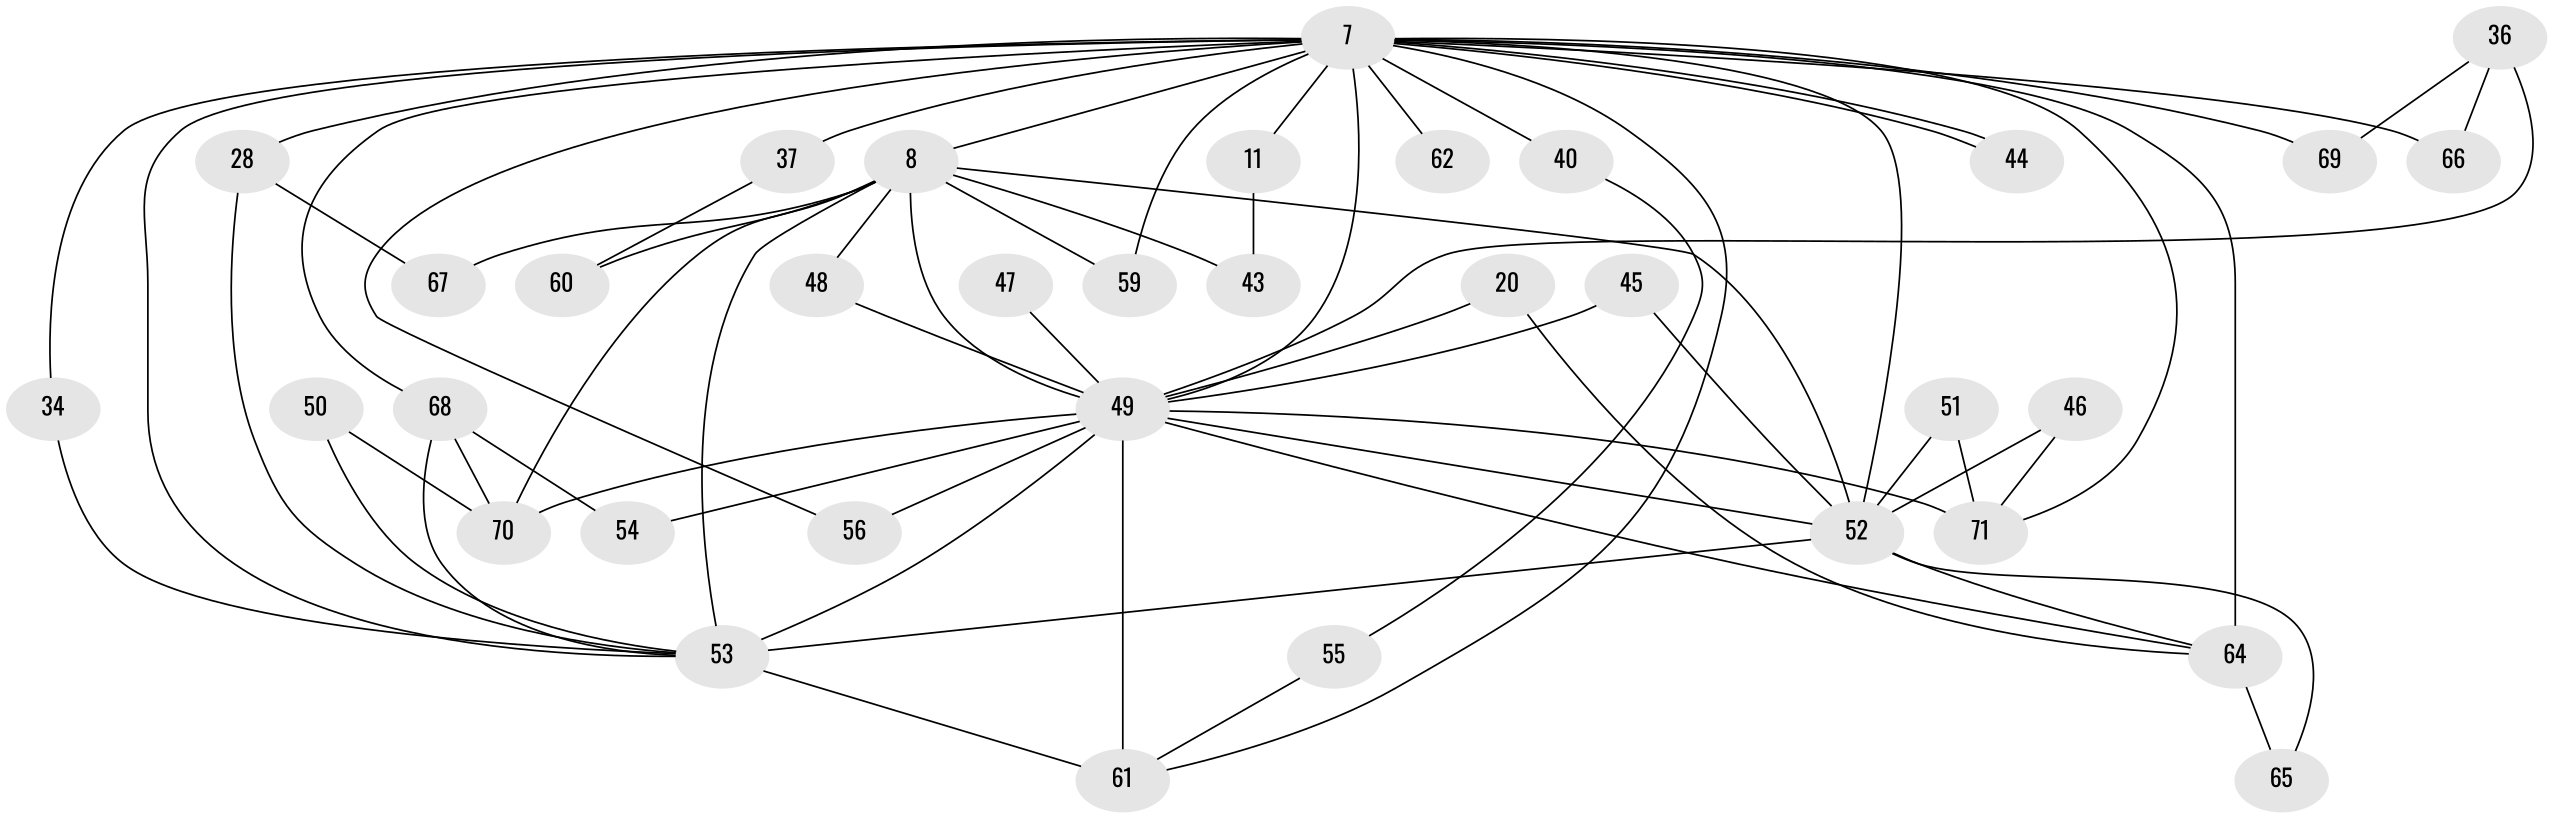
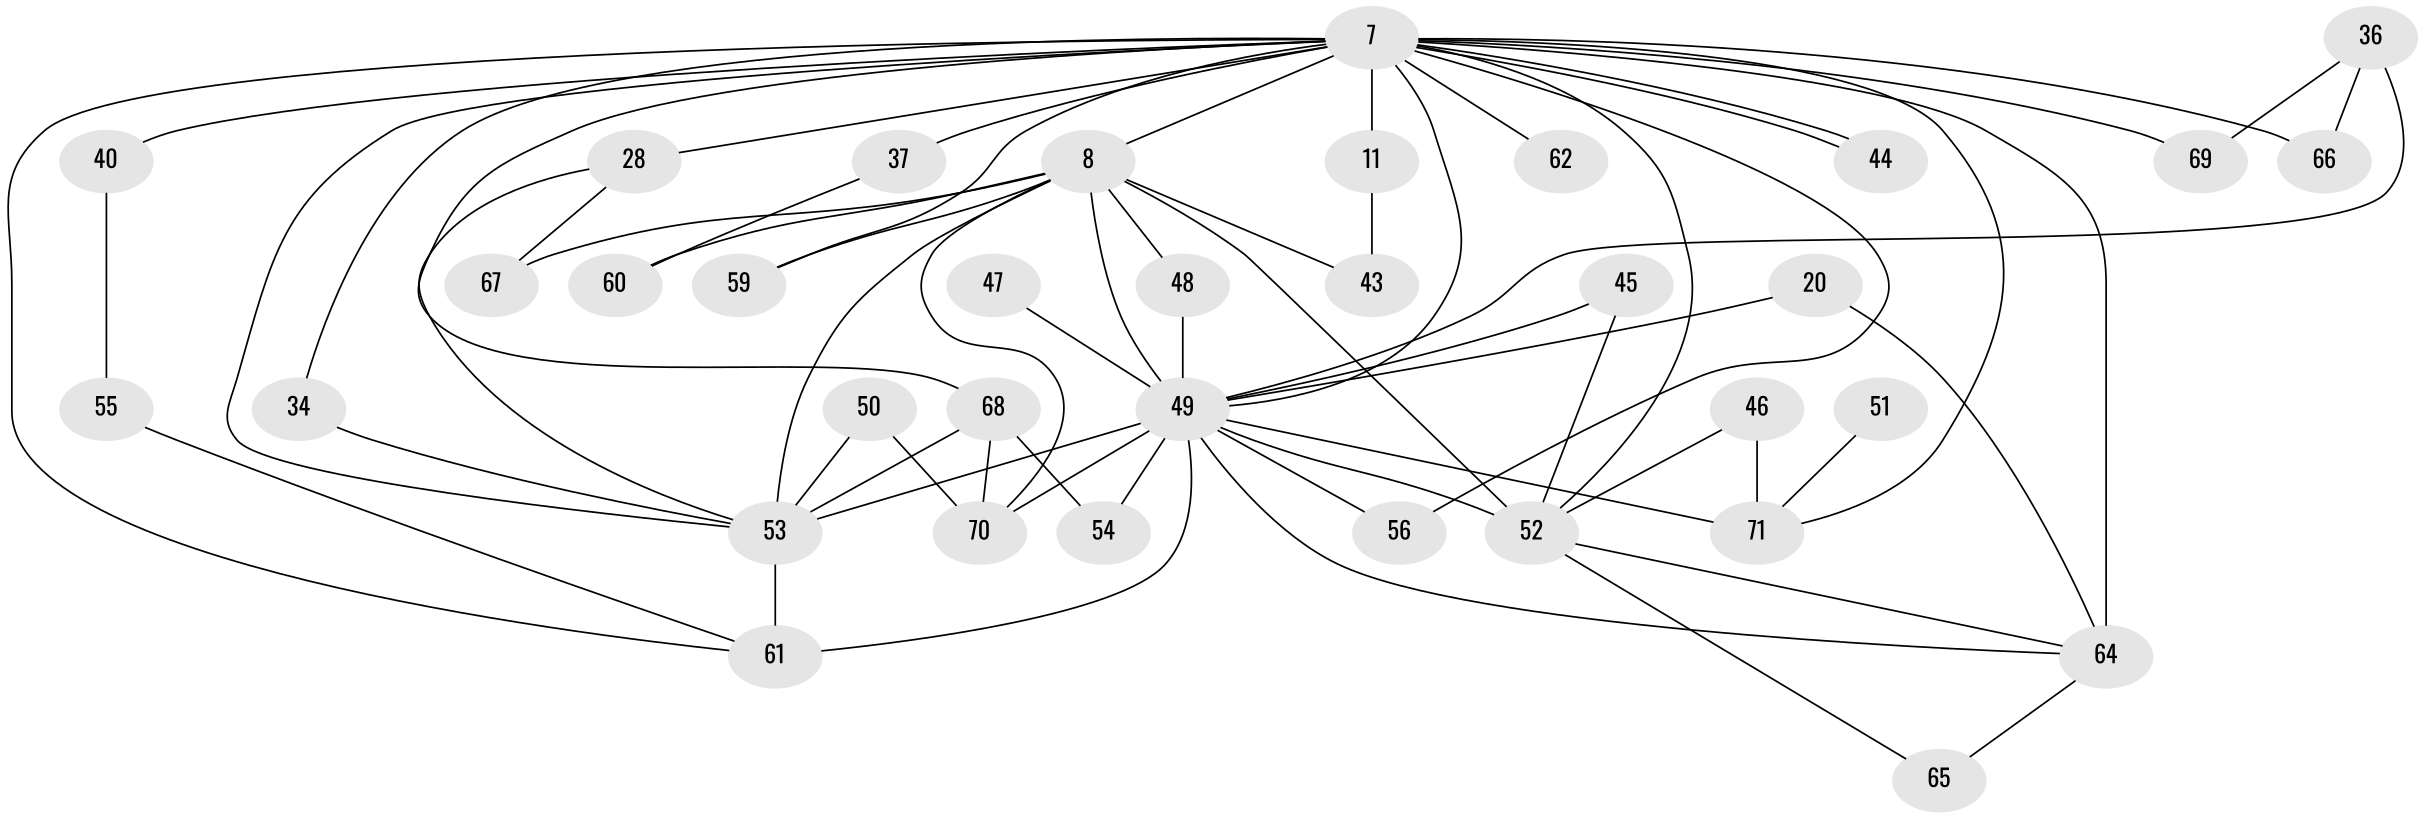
  graph {
    fontname=Oswald
    node [color=gray90 fontname=Oswald style=filled]
    edge [fontname=Oswald]
    7 [super="+2"]
    8 [super="+5"]
    11
    n4 [label=44]
    28 [super="+13"]
    34
    37 [super="+25"]
    n8 [label=68 super="+24+30"]
    40
    49 [super="+41+6"]
    52 [super="+32+10"]
    53 [super="+31+9"]
    56
    59
    61 [super="+57+33+17+23"]
    62
    64 [super="+63+58"]
    66
    69
    71 [super="+68+26"]
    43
    48
    60
    67 [super="+39"]
    70 [super="+29"]
    54
    55
    65
    20
    36
    45 [super="+42"]
    46
    47 [super="+44"]
    50 [super="+35"]
    51
    7 -- 8 [weight=4]
    7 -- 11 [weight=2]
    7 -- n4
    7 -- n4
    7 -- 28 [weight=2]
    7 -- 34
    7 -- 37 [weight=3]
    7 -- n8 [weight=2]
    7 -- 40 [weight=2]
    7 -- 49 [weight=5]
    7 -- 52 [weight=5]
    7 -- 53 [weight=5]
    7 -- 56
    7 -- 59
    7 -- 61 [weight=3]
    7 -- 62 [weight=2]
    7 -- 64 [weight=5]
    7 -- 66
    7 -- 69
    7 -- 71
    8 -- 49 [weight=4]
    8 -- 52 [weight=4]
    8 -- 53 [weight=4]
    8 -- 59
    8 -- 43
    8 -- 48
    8 -- 60
    8 -- 67 [weight=2]
    8 -- 70 [weight=2]
    11 -- 43
    28 -- 53
    28 -- 67
    34 -- 53
    37 -- 60
    n8 -- 53
    n8 -- 70
    n8 -- 54
    40 -- 55
    49 -- 52 [weight=4]
    49 -- 53 [weight=6]
    49 -- 56
    49 -- 61 [weight=2]
    49 -- 64
    49 -- 71 [weight=2]
    49 -- 70 [weight=2]
    49 -- 54
-   52 -- 53 [weight=5]
    52 -- 64
    52 -- 65
    53 -- 61 [weight=3]
    64 -- 65
    48 -- 49
    55 -- 61
    20 -- 49
    20 -- 64
    36 -- 49 [weight=2]
    36 -- 66
    36 -- 69
    45 -- 49
    45 -- 52
    46 -- 52
    46 -- 71
    47 -- 49 [weight=2]
    50 -- 53 [weight=3]
    50 -- 70
-   51 -- 52 [weight=2]
    51 -- 71
  }
